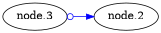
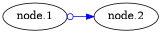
  digraph {
    rankdir=LR
    node [shape=oval]
-   "node.1" [label="node.3"]
+   "node.1"
    "node.2"
    "node.1" -> "node.2" [arrowtail=odot color=blue dir=both]
  }
